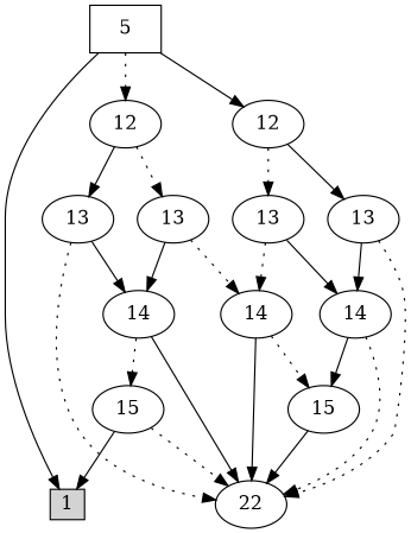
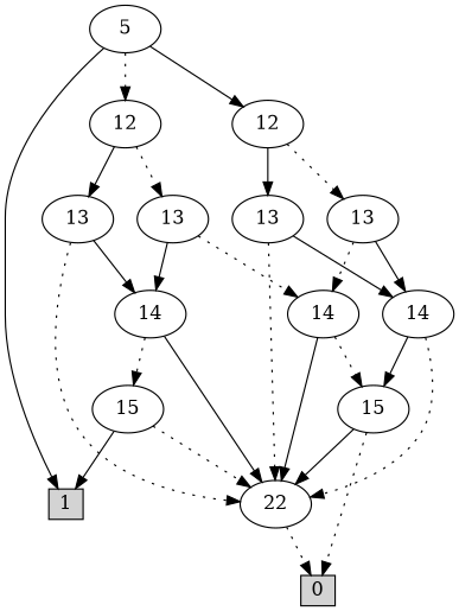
  digraph {
    edge [style=filled]
+   n1 [height=0.3 label=0 shape=box style=filled width=0.3]
    n2 [height=0.3 label=1 shape=box style=filled width=0.3]
-   n3 [label=5 shape=box]
+   n3 [label=5]
    n4 [label=12]
    n5 [label=12]
    n6 [label=13]
    n7 [label=13]
    n8 [label=13]
    n9 [label=13]
    n10 [label=14]
    n11 [label=14]
    n12 [label=22]
    n13 [label=14]
    n14 [label=15]
    n15 [label=15]
    n3 -> n2
    n3 -> n4 [style=dotted]
    n3 -> n5
    n4 -> n6 [style=dotted]
    n4 -> n7
    n5 -> n8 [style=dotted]
    n5 -> n9
    n6 -> n10 [style=dotted]
    n6 -> n11
    n7 -> n11
    n7 -> n12 [style=dotted]
    n8 -> n10 [style=dotted]
    n8 -> n13
    n9 -> n12 [style=dotted]
    n9 -> n13
    n10 -> n12
    n10 -> n14 [style=dotted]
    n11 -> n12
    n11 -> n15 [style=dotted]
+   n12 -> n1 [style=dotted]
    n13 -> n12 [style=dotted]
    n13 -> n14
+   n14 -> n1 [style=dotted]
    n14 -> n12
    n15 -> n2
    n15 -> n12 [style=dotted]
  }
